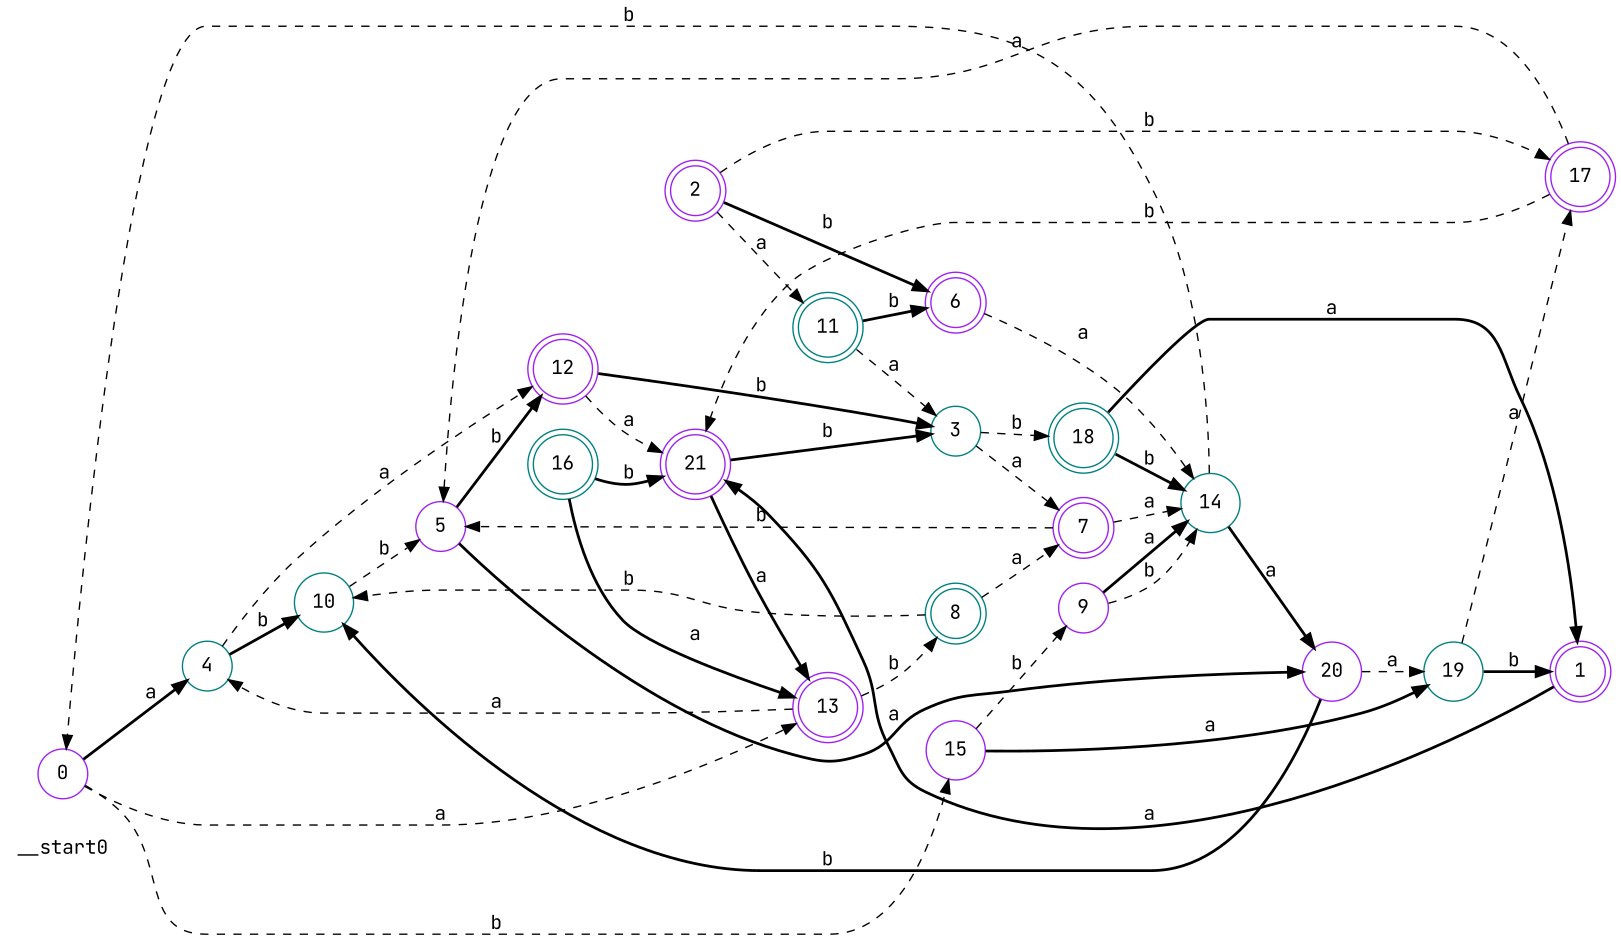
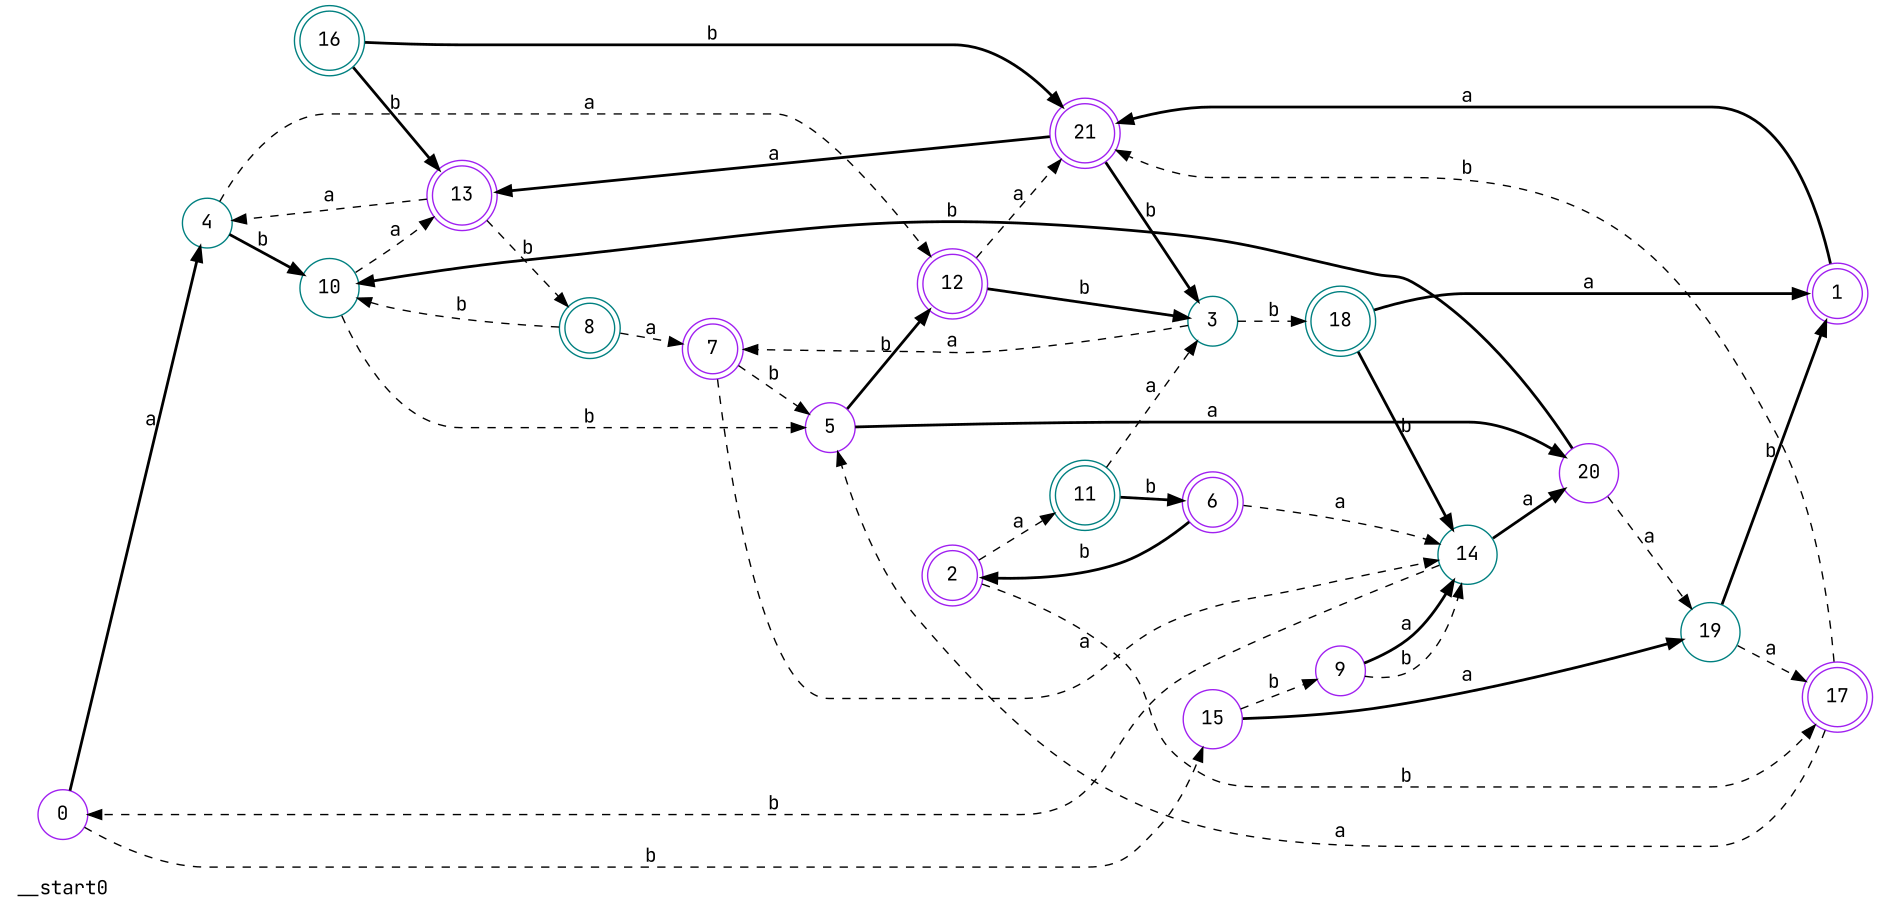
  digraph {
    fontname="JetBrains Mono"
    rankdir=LR
    node [color=purple fontname="JetBrains Mono" shape=doublecircle fillcolor=white style="rounded,filled"]
    edge [fontname="JetBrains Mono" style=dashed]
    __start0 [shape=none fillcolor="" style=""]
    n2 [label=0 shape=circle style=filled]
    n3 [color=teal label=4 shape=circle style=filled]
    n4 [label=15 shape=circle style=filled]
    n5 [color=teal label=10 shape=circle style=filled]
    n6 [label=12]
    n7 [label=9 shape=circle style=filled]
    n8 [color=teal label=19 shape=circle style=filled]
    n9 [label=1]
    n10 [label=21]
    n11 [label=2]
    n12 [color=teal label=11]
    n13 [label=17]
    n14 [color=teal label=3 shape=circle style=filled]
    n15 [label=13]
    n16 [label=6]
    n17 [label=5 shape=circle style=filled]
    n18 [label=7]
    n19 [color=teal label=18]
    n20 [color=teal label=14 shape=circle style=filled]
    n21 [label=20 shape=circle style=filled]
    n22 [color=teal label=8]
    n23 [color=teal label=16]
    n2 -> n3 [label=a style=bold]
    n2 -> n4 [label=b]
    n3 -> n5 [label=b style=bold]
    n3 -> n6 [label=a]
    n4 -> n7 [label=b]
    n4 -> n8 [label=a style=bold]
-   n2 -> n15 [label=a]
+   n5 -> n15 [label=a]
    n5 -> n17 [label=b]
    n6 -> n10 [label=a]
    n6 -> n14 [label=b style=bold]
    n7 -> n20 [label=a style=bold]
    n7 -> n20 [label=b]
    n8 -> n9 [label=b style=bold]
    n8 -> n13 [label=a]
    n9 -> n10 [label=a style=bold]
    n10 -> n14 [label=b style=bold]
    n10 -> n15 [label=a style=bold]
    n11 -> n12 [label=a]
    n11 -> n13 [label=b]
    n12 -> n14 [label=a]
    n12 -> n16 [label=b style=bold]
    n13 -> n10 [label=b]
    n13 -> n17 [label=a]
    n14 -> n18 [label=a]
    n14 -> n19 [label=b]
    n15 -> n3 [label=a]
    n15 -> n22 [label=b]
-   n11 -> n16 [label=b style=bold]
+   n16 -> n11 [label=b style=bold]
    n16 -> n20 [label=a]
    n17 -> n6 [label=b style=bold]
    n17 -> n21 [label=a style=bold]
    n18 -> n17 [label=b]
    n18 -> n20 [label=a]
    n19 -> n9 [label=a style=bold]
    n19 -> n20 [label=b style=bold]
    n20 -> n2 [label=b]
    n20 -> n21 [label=a style=bold]
    n21 -> n5 [label=b style=bold]
    n21 -> n8 [label=a]
    n22 -> n5 [label=b]
    n22 -> n18 [label=a]
    n23 -> n10 [label=b style=bold]
-   n23 -> n15 [label=a style=bold]
+   n23 -> n15 [label=b style=bold]
  }
